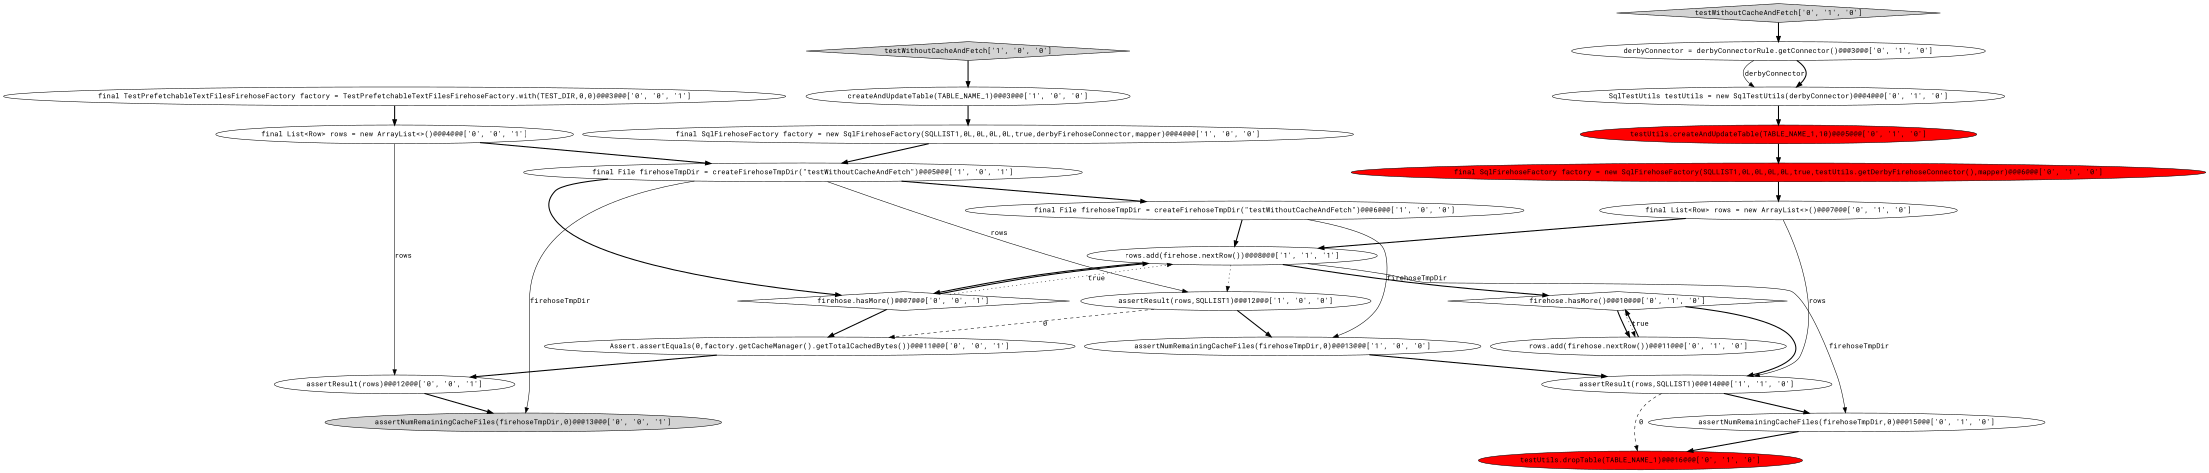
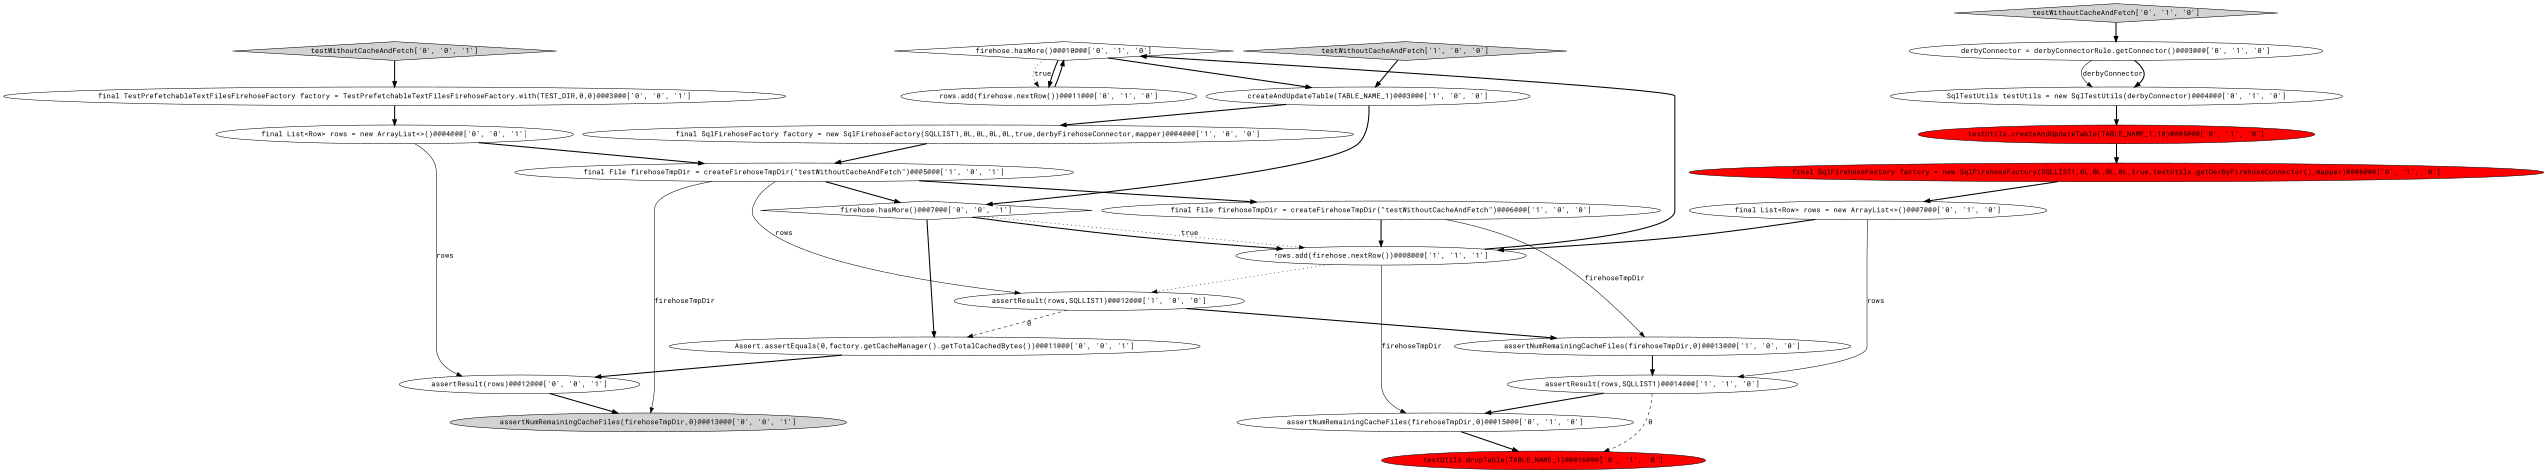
  digraph {
    fontname="Roboto Mono"
    node [fillcolor=white fontname="Roboto Mono" shape=ellipse style=filled]
    edge [fontname="Roboto Mono" style=bold]
    n1 [label="firehose.hasMore()@@@10@@@['0', '1', '0']" shape=diamond]
    n2 [label="assertResult(rows,SQLLIST1)@@@14@@@['1', '1', '0']"]
    n3 [label="rows.add(firehose.nextRow())@@@11@@@['0', '1', '0']"]
    n4 [label="assertNumRemainingCacheFiles(firehoseTmpDir,0)@@@15@@@['0', '1', '0']"]
    n5 [fillcolor=red label="testUtils.dropTable(TABLE_NAME_1)@@@16@@@['0', '1', '0']"]
    n6 [label="firehose.hasMore()@@@7@@@['0', '0', '1']" shape=diamond]
    n7 [label="Assert.assertEquals(0,factory.getCacheManager().getTotalCachedBytes())@@@11@@@['0', '0', '1']"]
    n8 [label="rows.add(firehose.nextRow())@@@8@@@['1', '1', '1']"]
    n9 [label="assertResult(rows)@@@12@@@['0', '0', '1']"]
    n10 [label="assertResult(rows,SQLLIST1)@@@12@@@['1', '0', '0']"]
    n11 [fillcolor=lightgray label="assertNumRemainingCacheFiles(firehoseTmpDir,0)@@@13@@@['0', '0', '1']"]
    n12 [label="final List<Row> rows = new ArrayList<>()@@@7@@@['0', '1', '0']"]
    n13 [label="assertNumRemainingCacheFiles(firehoseTmpDir,0)@@@13@@@['1', '0', '0']"]
    n14 [fillcolor=lightgray label="testWithoutCacheAndFetch['0', '1', '0']" shape=diamond]
    n15 [label="derbyConnector = derbyConnectorRule.getConnector()@@@3@@@['0', '1', '0']"]
    n16 [label="SqlTestUtils testUtils = new SqlTestUtils(derbyConnector)@@@4@@@['0', '1', '0']"]
    n17 [label="final SqlFirehoseFactory factory = new SqlFirehoseFactory(SQLLIST1,0L,0L,0L,0L,true,derbyFirehoseConnector,mapper)@@@4@@@['1', '0', '0']"]
    n18 [label="final File firehoseTmpDir = createFirehoseTmpDir(\"testWithoutCacheAndFetch\")@@@5@@@['1', '0', '1']"]
    n19 [label="final File firehoseTmpDir = createFirehoseTmpDir(\"testWithoutCacheAndFetch\")@@@6@@@['1', '0', '0']"]
    n20 [fillcolor=red label="final SqlFirehoseFactory factory = new SqlFirehoseFactory(SQLLIST1,0L,0L,0L,0L,true,testUtils.getDerbyFirehoseConnector(),mapper)@@@6@@@['0', '1', '0']"]
    n21 [label="final List<Row> rows = new ArrayList<>()@@@4@@@['0', '0', '1']"]
    n22 [fillcolor=red label="testUtils.createAndUpdateTable(TABLE_NAME_1,10)@@@5@@@['0', '1', '0']"]
    n23 [fillcolor=lightgray label="testWithoutCacheAndFetch['1', '0', '0']" shape=diamond]
    n24 [label="createAndUpdateTable(TABLE_NAME_1)@@@3@@@['1', '0', '0']"]
    n25 [label="final TestPrefetchableTextFilesFirehoseFactory factory = TestPrefetchableTextFilesFirehoseFactory.with(TEST_DIR,0,0)@@@3@@@['0', '0', '1']"]
-   n1 -> n2
+   n26 [fillcolor=lightgray label="testWithoutCacheAndFetch['0', '0', '1']" shape=diamond]
+   n1 -> n24
    n1 -> n3 [label=true style=dotted]
    n1 -> n3
    n2 -> n4
    n2 -> n5 [label=0 style=dashed]
    n3 -> n1
    n4 -> n5
    n6 -> n7
    n6 -> n8
    n6 -> n8 [label=true style=dotted]
    n7 -> n9
    n8 -> n1
    n8 -> n4 [label=firehoseTmpDir style=solid]
-   n8 -> n6
+   n24 -> n6
    n8 -> n10 [style=dotted]
    n9 -> n11
    n10 -> n7 [label=0 style=dashed]
    n10 -> n13
    n12 -> n2 [label=rows style=solid]
    n12 -> n8
    n13 -> n2
    n14 -> n15
    n15 -> n16 [label=derbyConnector style=solid]
    n15 -> n16
    n16 -> n22
    n17 -> n18
    n18 -> n6
    n18 -> n10 [label=rows style=solid]
    n18 -> n11 [label=firehoseTmpDir style=solid]
    n18 -> n19
    n19 -> n8
    n19 -> n13 [label=firehoseTmpDir style=solid]
    n20 -> n12
    n21 -> n9 [label=rows style=solid]
    n21 -> n18
    n22 -> n20
    n23 -> n24
    n24 -> n17
    n25 -> n21
+   n26 -> n25
  }
